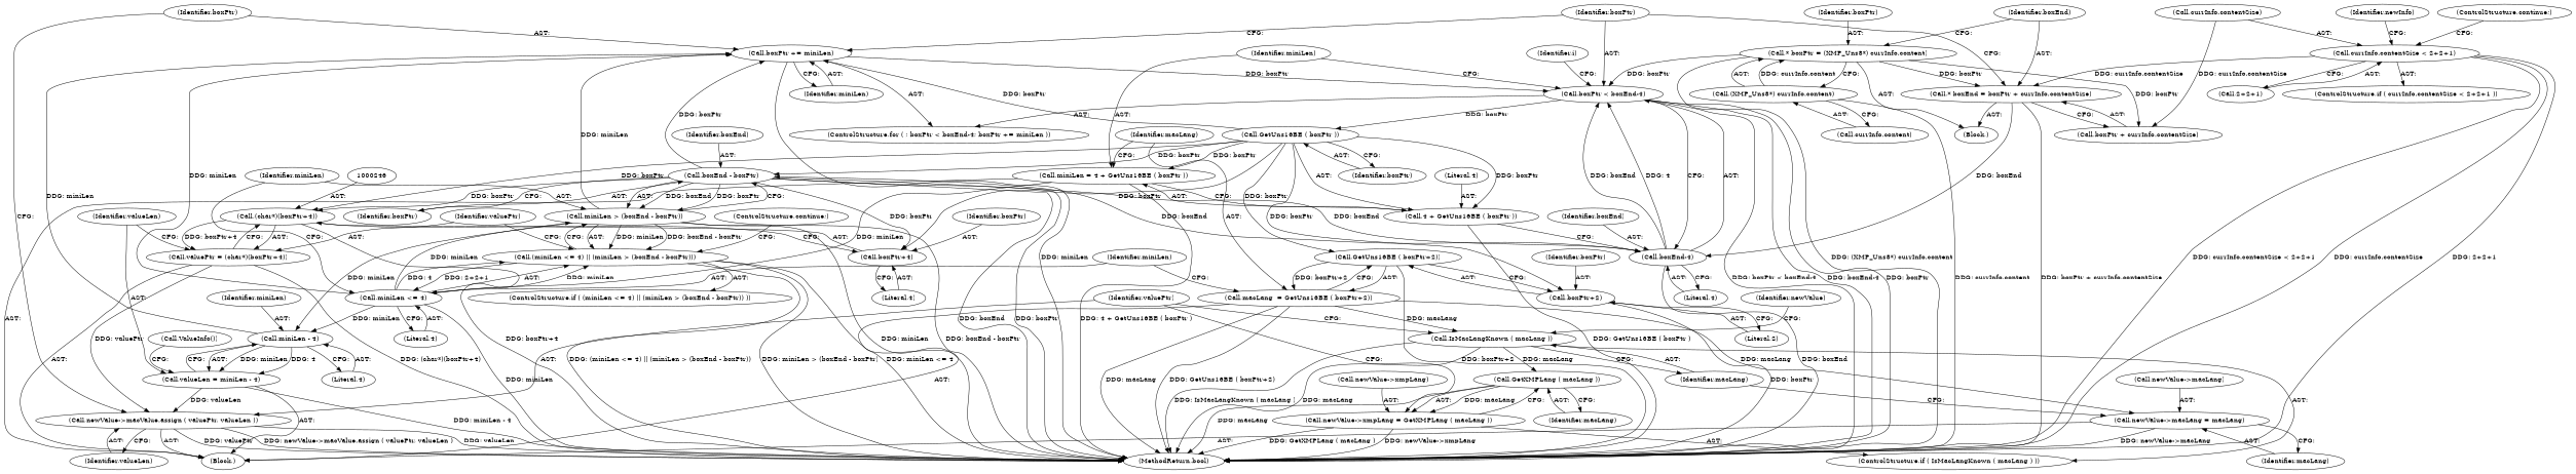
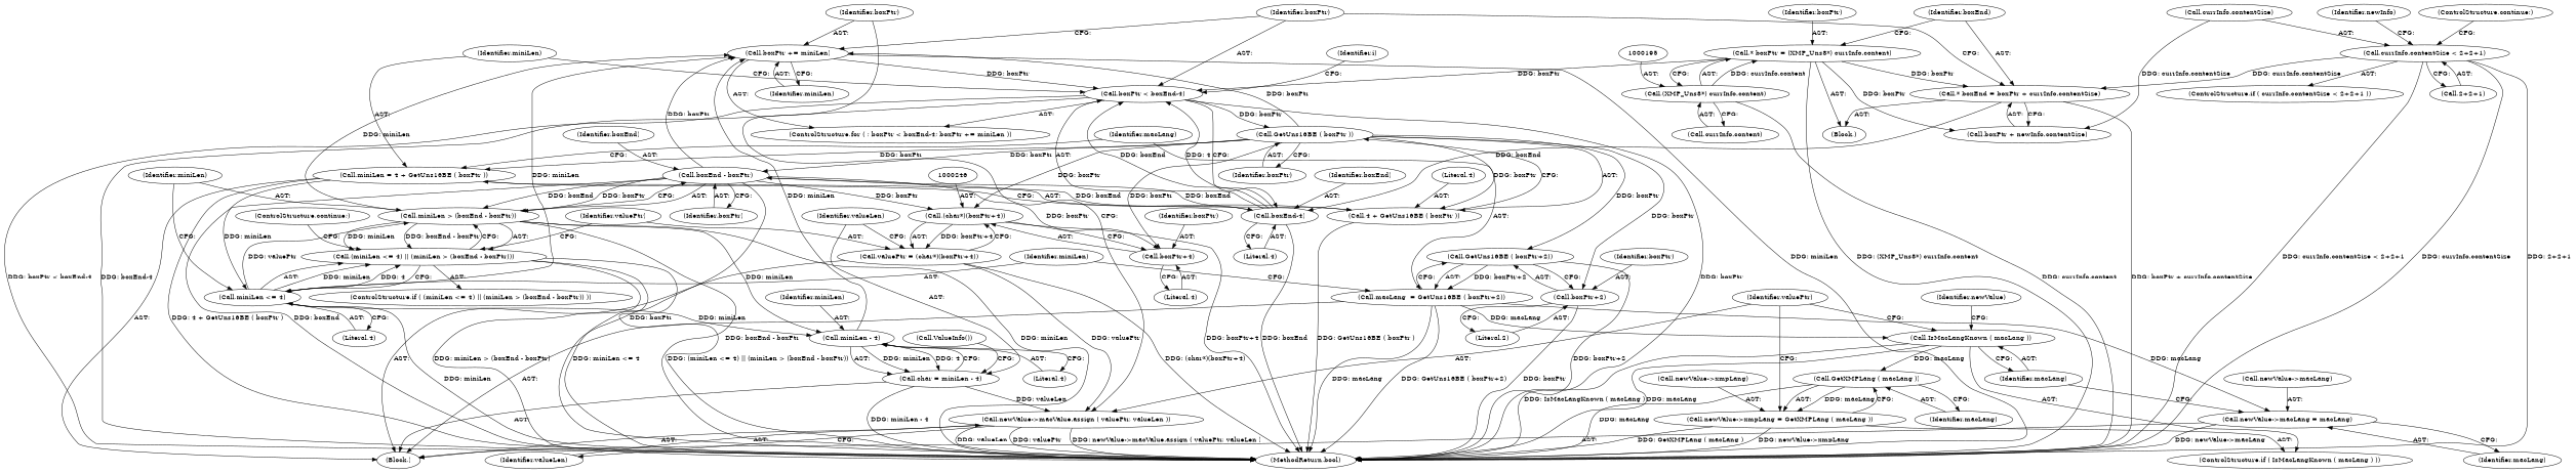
  digraph {
    n1 [label="(Call,boxPtr += miniLen)"]
    n2 [label="(Call,boxPtr < boxEnd-4)"]
    n3 [label="(Identifier,miniLen)"]
    n4 [label="(MethodReturn,bool)"]
    n5 [label="(ControlStructure,for ( ; boxPtr < boxEnd-4; boxPtr += miniLen ))"]
    n6 [label="(Call,GetUns16BE ( boxPtr ))"]
    n7 [label="(Call,boxEnd-4)"]
    n8 [label="(Call,miniLen > (boxEnd - boxPtr))"]
    n9 [label="(Call,miniLen - 4)"]
    n10 [label="(Call,boxEnd - boxPtr)"]
    n11 [label="(Call,(miniLen <= 4) || (miniLen > (boxEnd - boxPtr)))"]
-   n12 [label="(Call,valueLen = miniLen - 4)"]
+   n12 [label="(Call,char = miniLen - 4)"]
    n13 [label="(Literal,4)"]
    n14 [label="(Call,(char*)(boxPtr+4))"]
    n15 [label="(Call,boxPtr+4)"]
    n16 [label="(Identifier,boxPtr)"]
    n17 [label="(Call,miniLen <= 4)"]
    n18 [label="(ControlStructure,if ( (miniLen <= 4) || (miniLen > (boxEnd - boxPtr)) ))"]
    n19 [label="(Literal,4)"]
    n20 [label="(Call,miniLen = 4 + GetUns16BE ( boxPtr ))"]
    n21 [label="(Call,4 + GetUns16BE ( boxPtr ))"]
    n22 [label="(Block,)"]
    n23 [label="(Call,GetUns16BE ( boxPtr+2))"]
    n24 [label="(Call,boxPtr+2)"]
    n25 [label="(Identifier,boxPtr)"]
    n26 [label="(Call,macLang  = GetUns16BE ( boxPtr+2))"]
    n27 [label="(Literal,2)"]
    n28 [label="(Call,valuePtr = (char*)(boxPtr+4))"]
    n29 [label="(Literal,4)"]
    n30 [label="(Literal,4)"]
    n31 [label="(Call,newValue->macValue.assign ( valuePtr, valueLen ))"]
    n32 [label="(Call,* boxEnd = boxPtr + currInfo.contentSize)"]
-   n33 [label="(Call,boxPtr + currInfo.contentSize)"]
+   n33 [label="(Call,boxPtr + newInfo.contentSize)"]
    n34 [label="(Block,)"]
    n35 [label="(Call,* boxPtr = (XMP_Uns8*) currInfo.content)"]
    n36 [label="(Call,(XMP_Uns8*) currInfo.content)"]
    n37 [label="(Call,currInfo.content)"]
    n38 [label="(Call,currInfo.contentSize < 2+2+1)"]
    n39 [label="(Call,2+2+1)"]
    n40 [label="(ControlStructure,if ( currInfo.contentSize < 2+2+1 ))"]
    n41 [label="(Identifier,valueLen)"]
    n42 [label="(Call,newValue->macLang = macLang)"]
    n43 [label="(Call,IsMacLangKnown ( macLang ))"]
    n44 [label="(Identifier,macLang)"]
    n45 [label="(Call,GetXMPLang ( macLang ))"]
    n46 [label="(Identifier,macLang)"]
    n47 [label="(ControlStructure,if ( IsMacLangKnown ( macLang ) ))"]
    n48 [label="(Call,newValue->xmpLang = GetXMPLang ( macLang ))"]
    n49 [label="(Identifier,macLang)"]
    n50 [label="(Identifier,i)"]
    n51 [label="(Identifier,miniLen)"]
    n52 [label="(Identifier,newValue)"]
    n53 [label="(Identifier,boxPtr)"]
    n54 [label="(Identifier,boxEnd)"]
    n55 [label="(Identifier,newInfo)"]
    n56 [label="(Identifier,valuePtr)"]
    n57 [label="(Identifier,boxPtr)"]
    n58 [label="(Identifier,miniLen)"]
    n59 [label="(ControlStructure,continue;)"]
    n60 [label="(Identifier,boxEnd)"]
    n61 [label="(Call,ValueInfo())"]
    n62 [label="(Call,newValue->xmpLang)"]
    n63 [label="(Identifier,boxPtr)"]
    n64 [label="(Call,currInfo.contentSize)"]
    n65 [label="(Literal,4)"]
    n66 [label="(Identifier,miniLen)"]
    n67 [label="(ControlStructure,continue;)"]
    n68 [label="(Identifier,miniLen)"]
    n69 [label="(Identifier,boxPtr)"]
    n70 [label="(Identifier,boxEnd)"]
    n71 [label="(Call,newValue->macLang)"]
    n72 [label="(Identifier,valuePtr)"]
    n73 [label="(Identifier,macLang)"]
    n74 [label="(Identifier,boxPtr)"]
    n75 [label="(Identifier,valueLen)"]
+   1000195
    1000246
    n1 -> n2 [label="DDG: boxPtr"]
    n1 -> n3 [label="CFG: "]
    n1 -> n4 [label="DDG: miniLen"]
    n1 -> n5 [label="AST: "]
    n2 -> n4 [label="DDG: boxPtr < boxEnd-4"]
    n2 -> n4 [label="DDG: boxEnd-4"]
    n2 -> n4 [label="DDG: boxPtr"]
    n2 -> n5 [label="AST: "]
    n2 -> n6 [label="DDG: boxPtr"]
    n2 -> n7 [label="CFG: "]
    n3 -> n1 [label="AST: "]
    n6 -> n1 [label="DDG: boxPtr"]
    n6 -> n10 [label="DDG: boxPtr"]
    n6 -> n14 [label="DDG: boxPtr"]
    n6 -> n15 [label="DDG: boxPtr"]
    n6 -> n20 [label="DDG: boxPtr"]
    n6 -> n21 [label="AST: "]
    n6 -> n21 [label="DDG: boxPtr"]
    n6 -> n23 [label="DDG: boxPtr"]
    n6 -> n24 [label="DDG: boxPtr"]
    n6 -> n25 [label="CFG: "]
    n7 -> n2 [label="AST: "]
    n7 -> n2 [label="DDG: boxEnd"]
    n7 -> n2 [label="DDG: 4"]
    n7 -> n4 [label="DDG: boxEnd"]
    n7 -> n10 [label="DDG: boxEnd"]
    n7 -> n30 [label="CFG: "]
    n8 -> n1 [label="DDG: miniLen"]
    n8 -> n4 [label="DDG: miniLen"]
    n8 -> n4 [label="DDG: boxEnd - boxPtr"]
    n8 -> n9 [label="DDG: miniLen"]
    n8 -> n10 [label="CFG: "]
    n8 -> n11 [label="AST: "]
    n8 -> n11 [label="DDG: miniLen"]
    n8 -> n11 [label="DDG: boxEnd - boxPtr"]
    n9 -> n1 [label="DDG: miniLen"]
    n9 -> n12 [label="AST: "]
    n9 -> n12 [label="DDG: miniLen"]
    n9 -> n12 [label="DDG: 4"]
    n9 -> n13 [label="CFG: "]
    n10 -> n1 [label="DDG: boxPtr"]
    n10 -> n4 [label="DDG: boxEnd"]
    n10 -> n4 [label="DDG: boxPtr"]
    n10 -> n7 [label="DDG: boxEnd"]
    n10 -> n8 [label="AST: "]
    n10 -> n8 [label="DDG: boxEnd"]
    n10 -> n8 [label="DDG: boxPtr"]
    n10 -> n14 [label="DDG: boxPtr"]
    n10 -> n15 [label="DDG: boxPtr"]
    n10 -> n16 [label="CFG: "]
    n11 -> n4 [label="DDG: (miniLen <= 4) || (miniLen > (boxEnd - boxPtr))"]
    n11 -> n4 [label="DDG: miniLen > (boxEnd - boxPtr)"]
    n11 -> n4 [label="DDG: miniLen <= 4"]
    n11 -> n8 [label="CFG: "]
-   n11 -> n17 [label="DDG: 2+2+1"]
+   n11 -> n17 [label="CFG: "]
    n11 -> n18 [label="AST: "]
    n12 -> n4 [label="DDG: miniLen - 4"]
    n12 -> n9 [label="CFG: "]
    n12 -> n22 [label="AST: "]
    n12 -> n31 [label="DDG: valueLen"]
    n13 -> n9 [label="AST: "]
    n14 -> n4 [label="DDG: boxPtr+4"]
    n14 -> n15 [label="CFG: "]
    n14 -> n28 [label="AST: "]
    n14 -> n28 [label="DDG: boxPtr+4"]
    n15 -> n14 [label="AST: "]
    n15 -> n29 [label="CFG: "]
    n16 -> n10 [label="AST: "]
    n17 -> n1 [label="DDG: miniLen"]
    n17 -> n4 [label="DDG: miniLen"]
-   n17 -> n8 [label="DDG: miniLen"]
+   n17 -> n8 [label="DDG: valuePtr"]
    n17 -> n9 [label="DDG: miniLen"]
    n17 -> n11 [label="AST: "]
    n17 -> n11 [label="DDG: miniLen"]
    n17 -> n11 [label="DDG: 4"]
    n17 -> n19 [label="CFG: "]
    n19 -> n17 [label="AST: "]
    n20 -> n4 [label="DDG: 4 + GetUns16BE ( boxPtr )"]
    n20 -> n17 [label="DDG: miniLen"]
    n20 -> n21 [label="CFG: "]
    n20 -> n22 [label="AST: "]
    n21 -> n4 [label="DDG: GetUns16BE ( boxPtr )"]
-   n21 -> n7 [label="CFG: "]
+   n21 -> n6 [label="CFG: "]
    n21 -> n20 [label="AST: "]
    n23 -> n4 [label="DDG: boxPtr+2"]
    n23 -> n24 [label="CFG: "]
    n23 -> n26 [label="AST: "]
    n23 -> n26 [label="DDG: boxPtr+2"]
    n24 -> n4 [label="DDG: boxPtr"]
    n24 -> n23 [label="AST: "]
    n24 -> n27 [label="CFG: "]
    n25 -> n6 [label="AST: "]
    n26 -> n4 [label="DDG: GetUns16BE ( boxPtr+2)"]
    n26 -> n4 [label="DDG: macLang"]
    n26 -> n22 [label="AST: "]
    n26 -> n23 [label="CFG: "]
    n26 -> n42 [label="DDG: macLang"]
    n26 -> n43 [label="DDG: macLang"]
    n27 -> n24 [label="AST: "]
    n28 -> n4 [label="DDG: (char*)(boxPtr+4)"]
    n28 -> n14 [label="CFG: "]
    n28 -> n22 [label="AST: "]
    n28 -> n31 [label="DDG: valuePtr"]
    n29 -> n15 [label="AST: "]
    n30 -> n7 [label="AST: "]
    n31 -> n4 [label="DDG: valuePtr"]
    n31 -> n4 [label="DDG: newValue->macValue.assign ( valuePtr, valueLen )"]
    n31 -> n4 [label="DDG: valueLen"]
    n31 -> n22 [label="AST: "]
    n31 -> n41 [label="CFG: "]
    n32 -> n4 [label="DDG: boxPtr + currInfo.contentSize"]
    n32 -> n7 [label="DDG: boxEnd"]
    n32 -> n33 [label="CFG: "]
    n32 -> n34 [label="AST: "]
    n33 -> n32 [label="AST: "]
    n35 -> n2 [label="DDG: boxPtr"]
    n35 -> n4 [label="DDG: (XMP_Uns8*) currInfo.content"]
    n35 -> n32 [label="DDG: boxPtr"]
    n35 -> n33 [label="DDG: boxPtr"]
    n35 -> n34 [label="AST: "]
    n35 -> n36 [label="CFG: "]
    n36 -> n4 [label="DDG: currInfo.content"]
    n36 -> n35 [label="AST: "]
    n36 -> n35 [label="DDG: currInfo.content"]
    n36 -> n37 [label="CFG: "]
    n37 -> n36 [label="AST: "]
    n38 -> n4 [label="DDG: currInfo.contentSize < 2+2+1"]
    n38 -> n4 [label="DDG: currInfo.contentSize"]
    n38 -> n4 [label="DDG: 2+2+1"]
    n38 -> n32 [label="DDG: currInfo.contentSize"]
    n38 -> n39 [label="CFG: "]
    n38 -> n40 [label="AST: "]
    n39 -> n38 [label="AST: "]
    n41 -> n31 [label="AST: "]
    n42 -> n4 [label="DDG: newValue->macLang"]
    n42 -> n22 [label="AST: "]
    n42 -> n44 [label="CFG: "]
    n43 -> n4 [label="DDG: IsMacLangKnown ( macLang )"]
    n43 -> n4 [label="DDG: macLang"]
    n43 -> n45 [label="DDG: macLang"]
    n43 -> n46 [label="CFG: "]
    n43 -> n47 [label="AST: "]
    n44 -> n42 [label="AST: "]
    n45 -> n4 [label="DDG: macLang"]
    n45 -> n48 [label="AST: "]
    n45 -> n48 [label="DDG: macLang"]
    n45 -> n49 [label="CFG: "]
    n46 -> n42 [label="CFG: "]
    n46 -> n43 [label="AST: "]
    n48 -> n4 [label="DDG: GetXMPLang ( macLang )"]
    n48 -> n4 [label="DDG: newValue->xmpLang"]
    n48 -> n45 [label="CFG: "]
    n48 -> n47 [label="AST: "]
    n49 -> n45 [label="AST: "]
    n50 -> n2 [label="CFG: "]
    n51 -> n8 [label="AST: "]
    n51 -> n17 [label="CFG: "]
    n52 -> n43 [label="CFG: "]
    n53 -> n1 [label="AST: "]
    n53 -> n31 [label="CFG: "]
    n54 -> n7 [label="AST: "]
    n55 -> n38 [label="CFG: "]
    n56 -> n31 [label="AST: "]
    n56 -> n43 [label="CFG: "]
    n56 -> n48 [label="CFG: "]
    n57 -> n35 [label="AST: "]
    n58 -> n2 [label="CFG: "]
    n58 -> n20 [label="AST: "]
    n59 -> n38 [label="CFG: "]
    n60 -> n32 [label="AST: "]
    n60 -> n35 [label="CFG: "]
    n61 -> n12 [label="CFG: "]
    n62 -> n48 [label="AST: "]
    n63 -> n15 [label="AST: "]
    n64 -> n33 [label="DDG: currInfo.contentSize"]
    n64 -> n38 [label="AST: "]
    n65 -> n21 [label="AST: "]
    n66 -> n9 [label="AST: "]
    n67 -> n11 [label="CFG: "]
    n68 -> n17 [label="AST: "]
    n68 -> n26 [label="CFG: "]
    n69 -> n24 [label="AST: "]
    n70 -> n10 [label="AST: "]
    n71 -> n42 [label="AST: "]
    n72 -> n11 [label="CFG: "]
    n72 -> n28 [label="AST: "]
    n73 -> n20 [label="CFG: "]
    n73 -> n26 [label="AST: "]
    n74 -> n1 [label="CFG: "]
    n74 -> n2 [label="AST: "]
    n74 -> n32 [label="CFG: "]
    n75 -> n12 [label="AST: "]
    n75 -> n28 [label="CFG: "]
+   1000195 -> n36 [label="AST: "]
    1000246 -> n14 [label="AST: "]
  }
